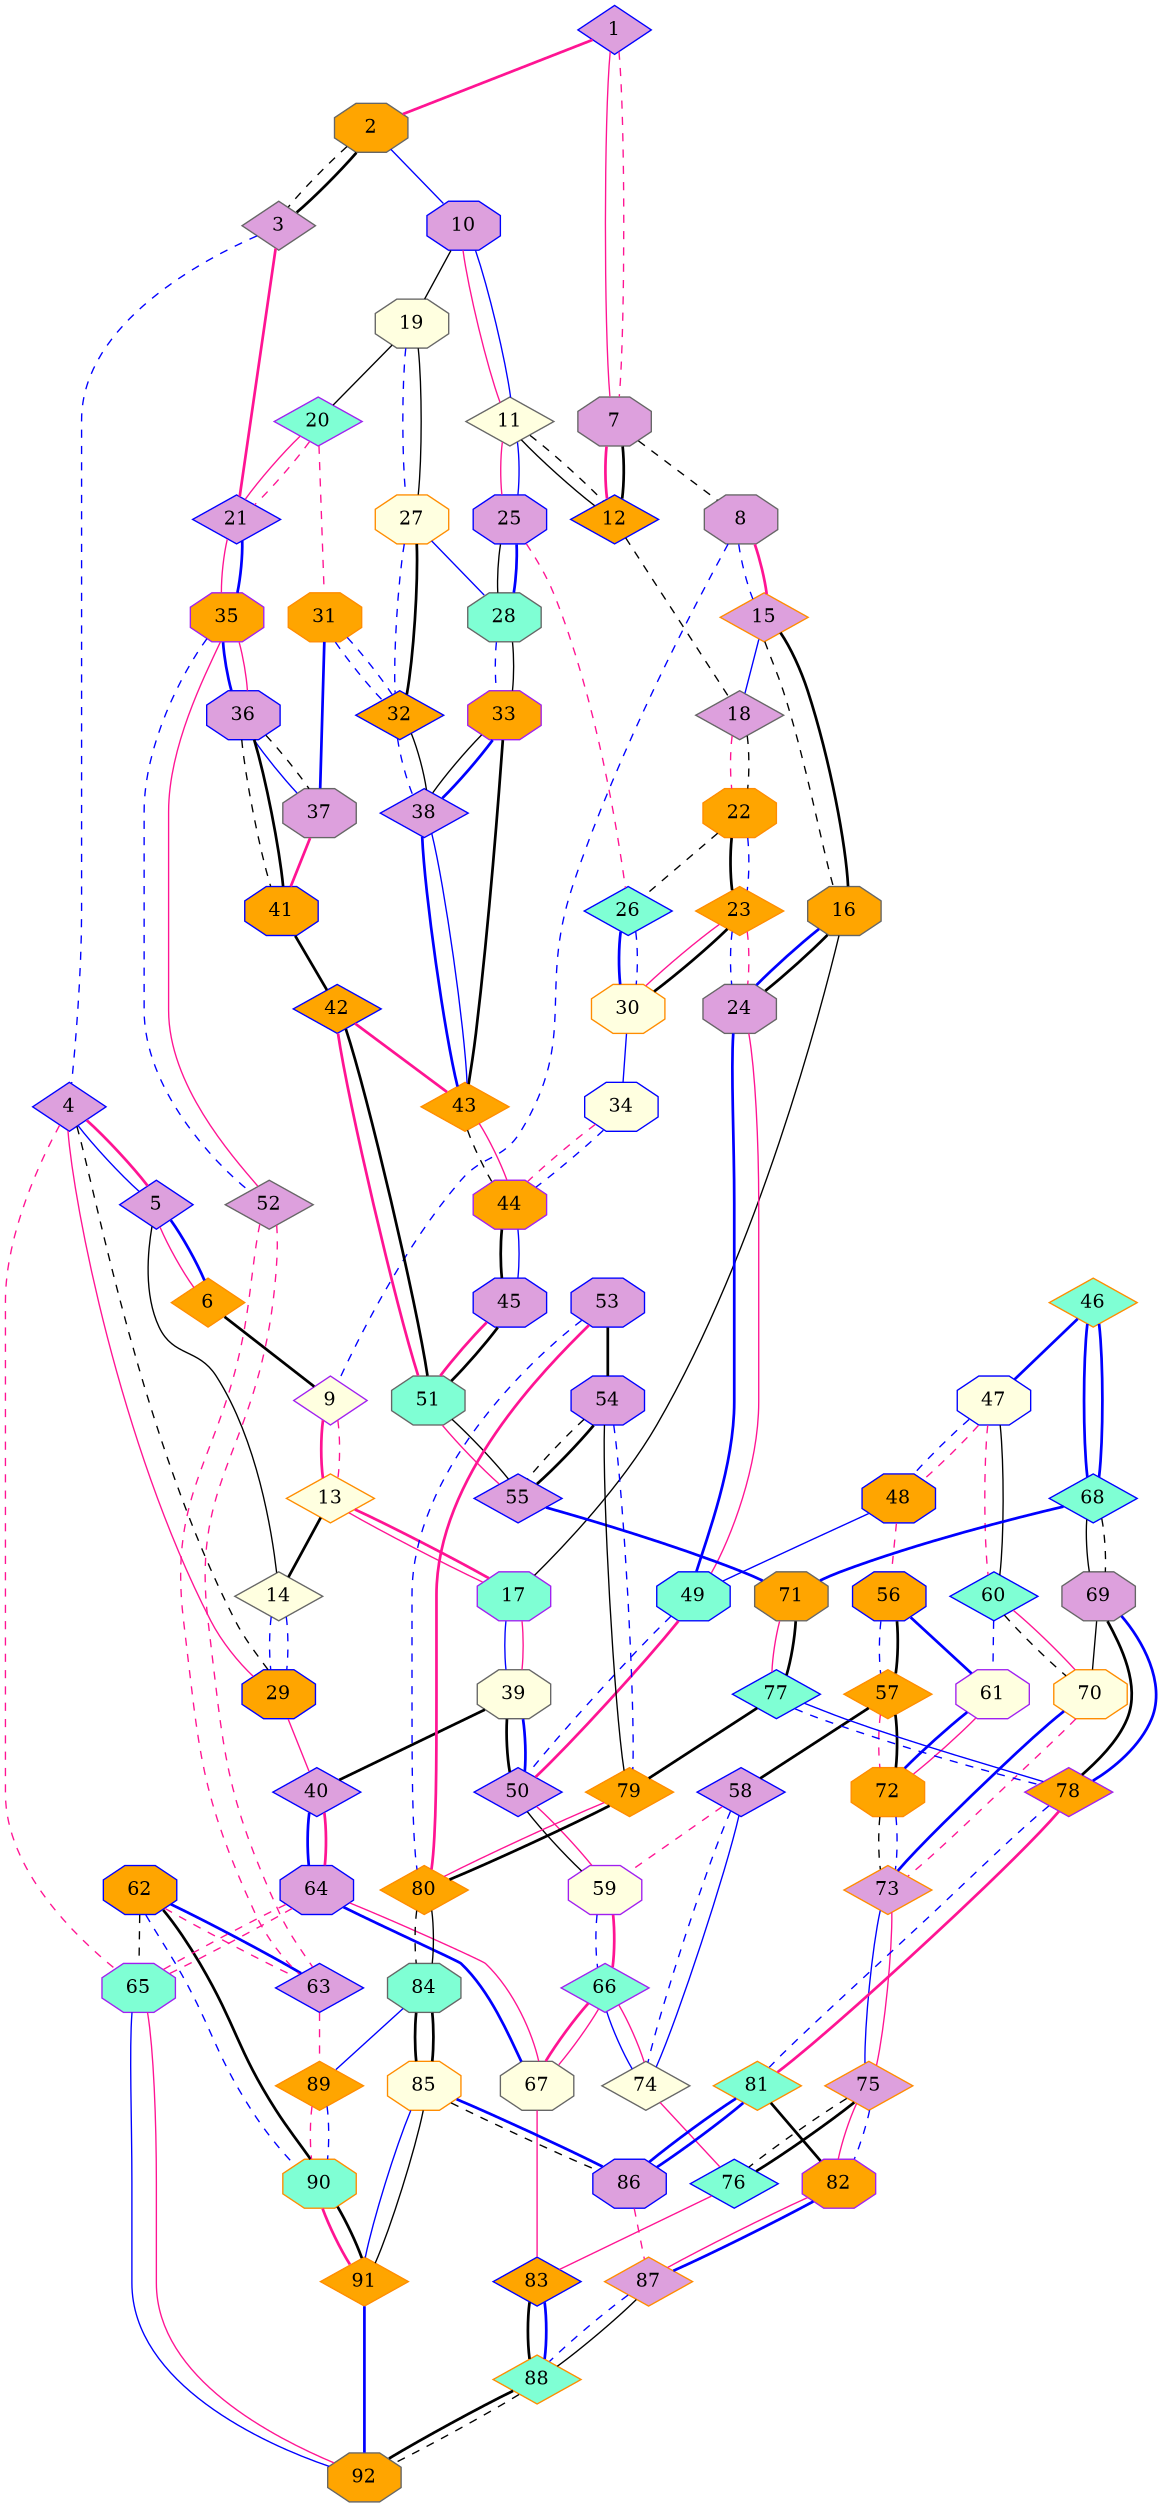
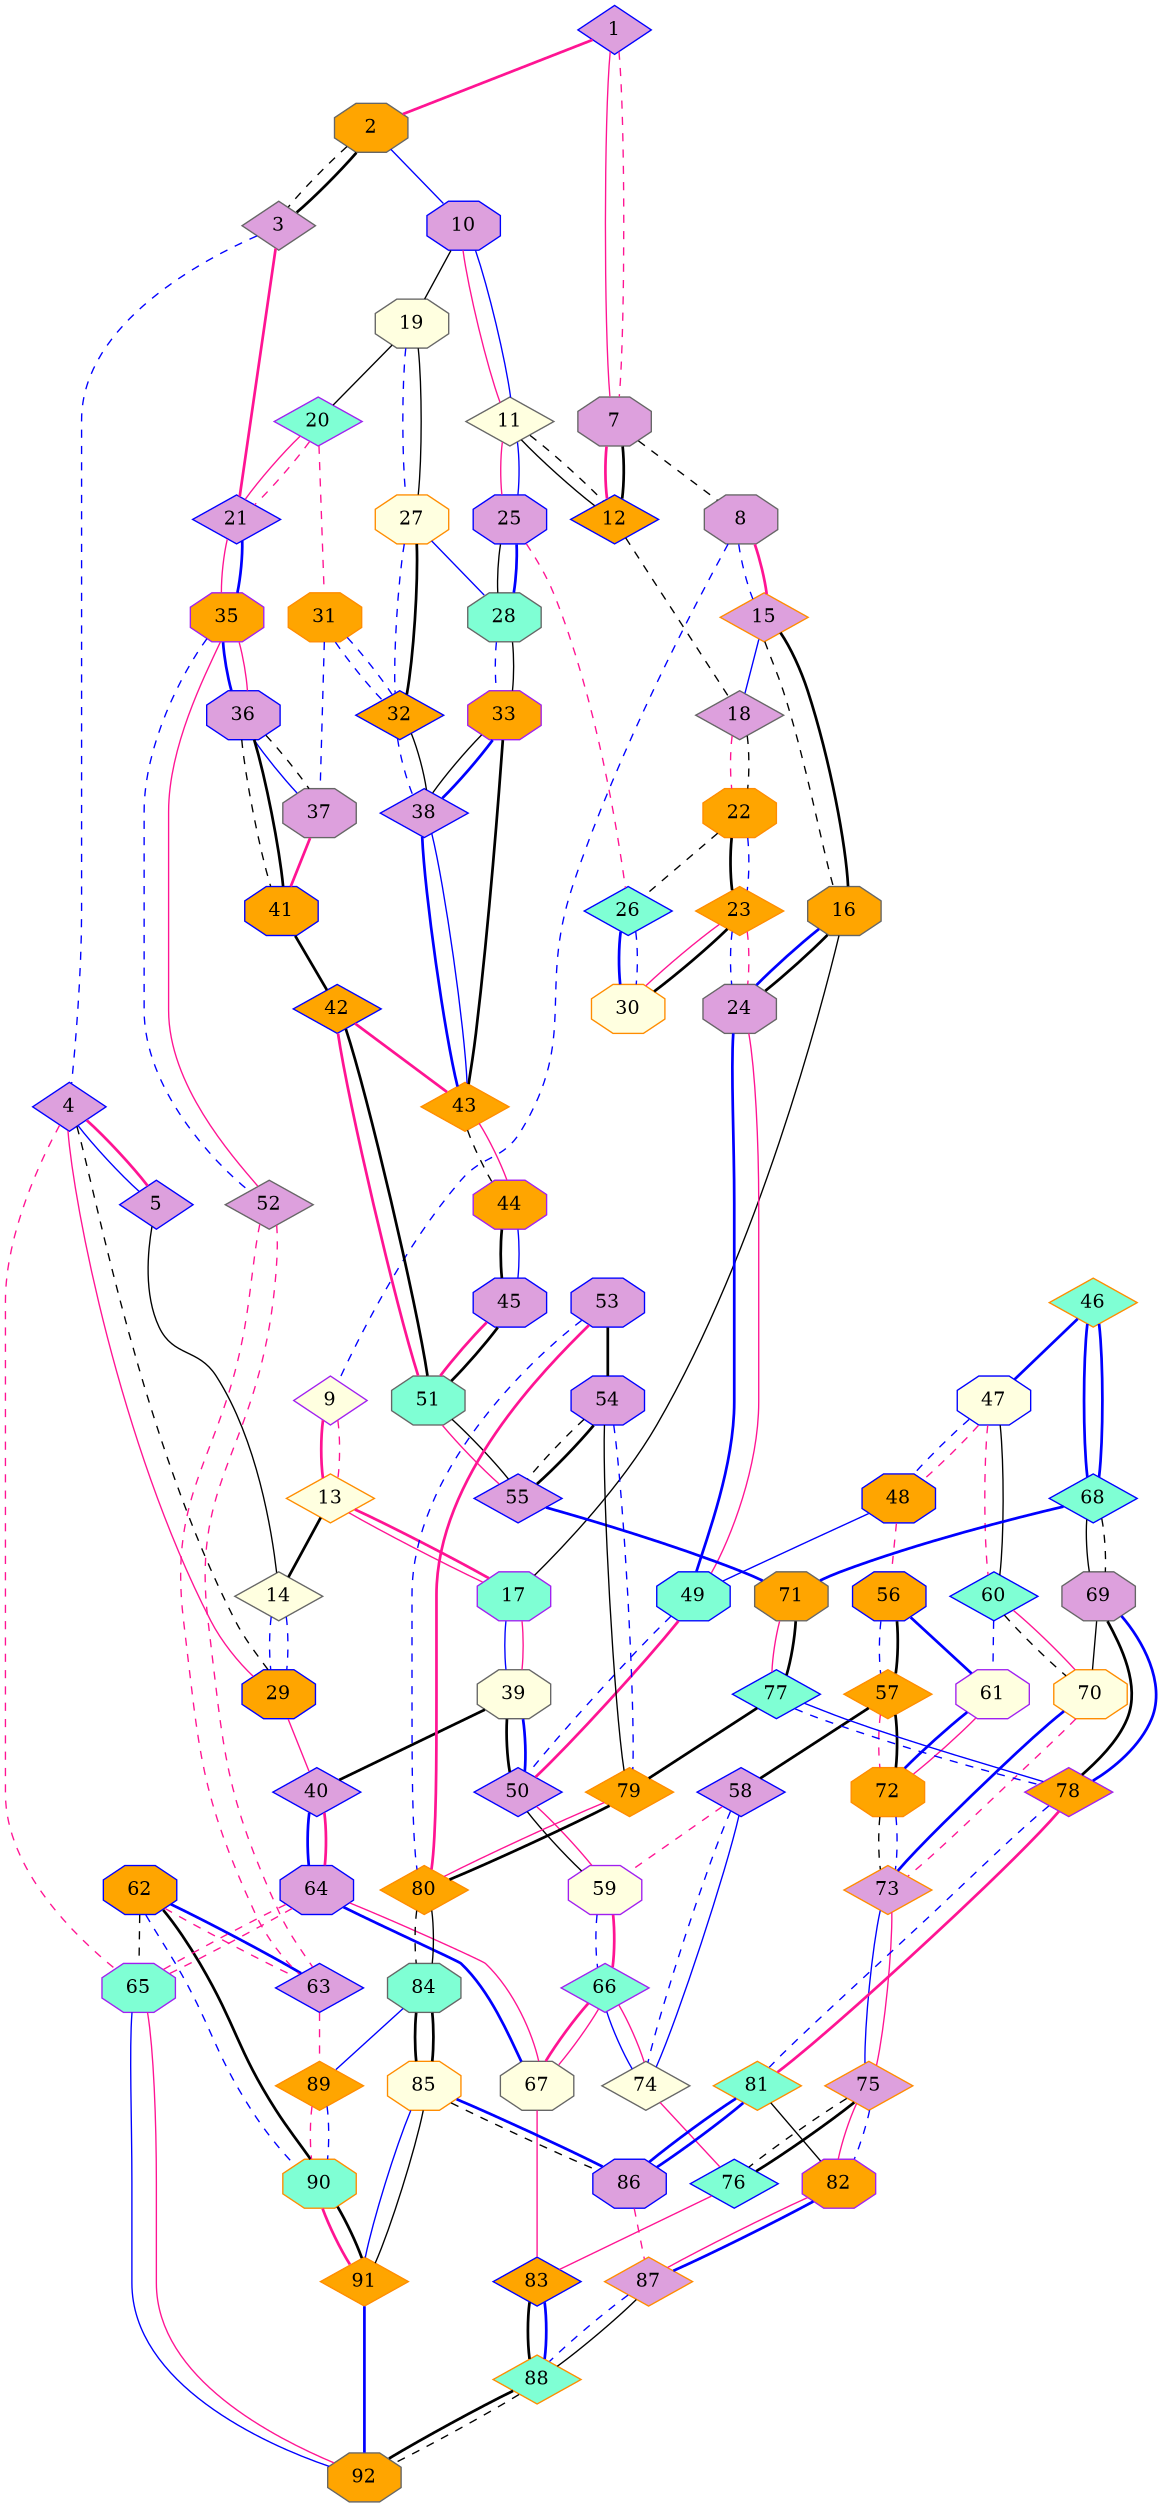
  graph {
    node [color=blue fillcolor=plum shape=octagon style=filled]
    edge [color=blue style=bold]
    1 [shape=diamond]
    2 [color=gray40 fillcolor=orange]
    7 [color=gray40]
    3 [color=gray40 shape=diamond]
    10
    8 [color=gray40]
    12 [fillcolor=orange shape=diamond]
    4 [shape=diamond]
    21 [shape=diamond]
    11 [color=gray40 fillcolor=lightyellow shape=diamond]
    19 [color=gray40 fillcolor=lightyellow]
    5 [shape=diamond]
    29 [fillcolor=orange]
    65 [color=purple fillcolor=aquamarine]
    35 [color=purple fillcolor=orange]
    62 [fillcolor=orange]
    63 [shape=diamond]
    90 [color=darkorange fillcolor=aquamarine]
-   6 [color=darkorange fillcolor=orange shape=diamond]
    14 [color=gray40 fillcolor=lightyellow shape=diamond]
    40 [shape=diamond]
    92 [color=gray40 fillcolor=orange]
    9 [color=purple fillcolor=lightyellow shape=diamond]
    13 [color=darkorange fillcolor=lightyellow shape=diamond]
    15 [color=darkorange shape=diamond]
    18 [color=gray40 shape=diamond]
    16 [color=gray40 fillcolor=orange]
    17 [color=purple fillcolor=aquamarine]
    25
    20 [color=purple fillcolor=aquamarine shape=diamond]
    27 [color=darkorange fillcolor=lightyellow]
    26 [fillcolor=aquamarine shape=diamond]
    28 [color=gray40 fillcolor=aquamarine]
    22 [color=darkorange fillcolor=orange]
    39 [color=gray40 fillcolor=lightyellow]
    24 [color=gray40]
    49 [fillcolor=aquamarine]
    50 [shape=diamond]
    23 [color=darkorange fillcolor=orange shape=diamond]
    31 [color=darkorange fillcolor=orange]
    32 [fillcolor=orange shape=diamond]
    37 [color=gray40]
    36
    52 [color=gray40 shape=diamond]
    30 [color=darkorange fillcolor=lightyellow]
-   34 [fillcolor=lightyellow]
    33 [color=purple fillcolor=orange]
    38 [shape=diamond]
    43 [color=darkorange fillcolor=orange shape=diamond]
    64
    44 [color=purple fillcolor=orange]
    41 [fillcolor=orange]
    45
    42 [fillcolor=orange shape=diamond]
    59 [color=purple fillcolor=lightyellow]
    67 [color=gray40 fillcolor=lightyellow]
    51 [color=gray40 fillcolor=aquamarine]
    55 [shape=diamond]
    46 [color=darkorange fillcolor=aquamarine shape=diamond]
    47 [fillcolor=lightyellow]
    68 [fillcolor=aquamarine shape=diamond]
    48 [fillcolor=orange]
    60 [fillcolor=aquamarine shape=diamond]
    71 [color=gray40 fillcolor=orange]
    69 [color=gray40]
    56 [fillcolor=orange]
    61 [color=purple fillcolor=lightyellow]
    70 [color=darkorange fillcolor=lightyellow]
    57 [color=darkorange fillcolor=orange shape=diamond]
    66 [color=purple fillcolor=aquamarine shape=diamond]
    53
    54
    80 [color=darkorange fillcolor=orange shape=diamond]
    89 [color=darkorange fillcolor=orange shape=diamond]
    79 [color=darkorange fillcolor=orange shape=diamond]
    84 [color=gray40 fillcolor=aquamarine]
    77 [fillcolor=aquamarine shape=diamond]
    58 [shape=diamond]
    72 [color=darkorange fillcolor=orange]
    74 [color=gray40 fillcolor=lightyellow shape=diamond]
    73 [color=darkorange shape=diamond]
    76 [fillcolor=aquamarine shape=diamond]
    91 [color=darkorange fillcolor=orange shape=diamond]
    83 [fillcolor=orange shape=diamond]
    88 [color=darkorange fillcolor=aquamarine shape=diamond]
    78 [color=purple fillcolor=orange shape=diamond]
    81 [color=darkorange fillcolor=aquamarine shape=diamond]
    75 [color=darkorange shape=diamond]
    82 [color=purple fillcolor=orange]
    87 [color=darkorange shape=diamond]
    86
    85 [color=darkorange fillcolor=lightyellow]
    1 -- 2 [color=deeppink]
    1 -- 7 [color=deeppink style=solid]
    1 -- 7 [color=deeppink style=dashed]
    2 -- 3 [color=black style=dashed]
    2 -- 3 [color=black]
    2 -- 10 [style=solid]
    7 -- 8 [color=black style=dashed]
    7 -- 12 [color=deeppink]
    7 -- 12 [color=black]
    3 -- 4 [style=dashed]
    3 -- 21 [color=deeppink]
    10 -- 11 [color=deeppink style=solid]
    10 -- 11 [style=solid]
    10 -- 19 [color=black style=solid]
    8 -- 9 [style=dashed]
    8 -- 15 [style=dashed]
    8 -- 15 [color=deeppink]
    12 -- 18 [color=black style=dashed]
    4 -- 5 [style=solid]
    4 -- 5 [color=deeppink]
    4 -- 29 [color=deeppink style=solid]
    4 -- 29 [color=black style=dashed]
    4 -- 65 [color=deeppink style=dashed]
    21 -- 35 [color=deeppink style=solid]
    21 -- 35
    11 -- 12 [color=black style=solid]
    11 -- 12 [color=black style=dashed]
    11 -- 25 [color=deeppink style=solid]
    11 -- 25 [style=solid]
    19 -- 20 [color=black style=solid]
    19 -- 27 [style=dashed]
    19 -- 27 [color=black style=solid]
-   5 -- 6 [color=deeppink style=solid]
-   5 -- 6
    5 -- 14 [color=black style=solid]
    29 -- 40 [color=deeppink style=solid]
    65 -- 92 [style=solid]
    65 -- 92 [color=deeppink style=solid]
    35 -- 36
    35 -- 36 [color=deeppink style=solid]
    35 -- 52 [style=dashed]
    35 -- 52 [color=deeppink style=solid]
    62 -- 65 [color=black style=dashed]
    62 -- 63 [color=deeppink style=dashed]
    62 -- 63
    62 -- 90 [style=dashed]
    62 -- 90 [color=black]
    63 -- 89 [color=deeppink style=dashed]
    90 -- 91 [color=deeppink]
    90 -- 91 [color=black]
-   6 -- 9 [color=black]
    14 -- 29 [style=dashed]
    14 -- 29 [style=dashed]
    40 -- 64
    40 -- 64 [color=deeppink]
    9 -- 13 [color=deeppink]
    9 -- 13 [color=deeppink style=dashed]
    13 -- 14 [color=black]
    13 -- 17 [color=deeppink style=solid]
    13 -- 17 [color=deeppink]
    15 -- 18 [style=solid]
    15 -- 16 [color=black style=dashed]
    15 -- 16 [color=black]
    18 -- 22 [color=deeppink style=dashed]
    18 -- 22 [color=black style=dashed]
    16 -- 17 [color=black style=solid]
    16 -- 24
    16 -- 24 [color=black]
    17 -- 39 [style=solid]
    17 -- 39 [color=deeppink style=solid]
    25 -- 26 [color=deeppink style=dashed]
    25 -- 28 [color=black style=solid]
    25 -- 28
    20 -- 21 [color=deeppink style=solid]
    20 -- 21 [color=deeppink style=dashed]
    20 -- 31 [color=deeppink style=dashed]
    27 -- 28 [style=solid]
    27 -- 32 [style=dashed]
    27 -- 32 [color=black]
    26 -- 30
    26 -- 30 [style=dashed]
    28 -- 33 [style=dashed]
    28 -- 33 [color=black style=solid]
    22 -- 26 [color=black style=dashed]
    22 -- 23 [color=black]
    22 -- 23 [style=dashed]
    39 -- 40 [color=black]
    39 -- 50 [color=black]
    39 -- 50
    24 -- 49
    24 -- 49 [color=deeppink style=solid]
    49 -- 50 [style=dashed]
    49 -- 50 [color=deeppink]
    50 -- 59 [color=black style=solid]
    50 -- 59 [color=deeppink style=solid]
    23 -- 24 [style=dashed]
    23 -- 24 [color=deeppink style=dashed]
    23 -- 30 [color=deeppink style=solid]
    23 -- 30 [color=black]
    31 -- 32 [style=dashed]
    31 -- 32 [style=dashed]
-   31 -- 37
+   31 -- 37 [style=dashed]
    32 -- 38 [style=dashed]
    32 -- 38 [color=black style=solid]
    37 -- 41 [color=deeppink]
    36 -- 37 [style=solid]
    36 -- 37 [color=black style=dashed]
    36 -- 41 [color=black style=dashed]
    36 -- 41 [color=black]
    52 -- 63 [color=deeppink style=dashed]
    52 -- 63 [color=deeppink style=dashed]
-   30 -- 34 [style=solid]
-   34 -- 44 [color=deeppink style=dashed]
-   34 -- 44 [style=dashed]
    33 -- 38 [color=black style=solid]
    33 -- 38
    33 -- 43 [color=black]
    38 -- 43
    38 -- 43 [style=solid]
    43 -- 44 [color=black style=dashed]
    43 -- 44 [color=deeppink style=solid]
    64 -- 65 [color=deeppink style=dashed]
    64 -- 65 [color=deeppink style=dashed]
    64 -- 67
    64 -- 67 [color=deeppink style=solid]
    44 -- 45 [color=black]
    44 -- 45 [style=solid]
    41 -- 42 [color=black]
    45 -- 51 [color=deeppink]
    45 -- 51 [color=black]
    42 -- 43 [color=deeppink]
    42 -- 51 [color=deeppink]
    42 -- 51 [color=black]
    59 -- 66 [style=dashed]
    59 -- 66 [color=deeppink]
    67 -- 83 [color=deeppink style=solid]
    51 -- 55 [color=deeppink style=solid]
    51 -- 55 [color=black style=solid]
    55 -- 71
    46 -- 47
    46 -- 68
    46 -- 68
    47 -- 48 [style=dashed]
    47 -- 48 [color=deeppink style=dashed]
    47 -- 60 [color=deeppink style=dashed]
    47 -- 60 [color=black style=solid]
    68 -- 71
    68 -- 69 [color=black style=solid]
    68 -- 69 [color=black style=dashed]
    48 -- 49 [style=solid]
    48 -- 56 [color=deeppink style=dashed]
    60 -- 61 [style=dashed]
    60 -- 70 [color=black style=dashed]
    60 -- 70 [color=deeppink style=solid]
    71 -- 77 [color=deeppink style=solid]
    71 -- 77 [color=black]
    69 -- 70 [color=black style=solid]
    69 -- 78 [color=black]
    69 -- 78
    56 -- 61
    56 -- 57 [style=dashed]
    56 -- 57 [color=black]
    61 -- 72
    61 -- 72 [color=deeppink style=solid]
    70 -- 73
    70 -- 73 [color=deeppink style=dashed]
    57 -- 58 [color=black]
    57 -- 72 [color=deeppink style=dashed]
    57 -- 72 [color=black]
    66 -- 67 [color=deeppink]
    66 -- 67 [color=deeppink style=solid]
    66 -- 74 [style=solid]
    66 -- 74 [color=deeppink style=solid]
    53 -- 54 [color=black]
    53 -- 80 [style=dashed]
    53 -- 80 [color=deeppink]
    54 -- 55 [color=black style=dashed]
    54 -- 55 [color=black]
    54 -- 79 [color=black style=solid]
    54 -- 79 [style=dashed]
    80 -- 84 [color=black style=dashed]
    80 -- 84 [color=black style=solid]
    89 -- 90 [color=deeppink style=dashed]
    89 -- 90 [style=dashed]
    79 -- 80 [color=deeppink style=solid]
    79 -- 80 [color=black]
    84 -- 89 [style=solid]
    84 -- 85 [color=black]
    84 -- 85 [color=black]
    77 -- 79 [color=black]
    77 -- 78 [style=dashed]
    77 -- 78 [style=solid]
    58 -- 59 [color=deeppink style=dashed]
    58 -- 74 [style=dashed]
    58 -- 74 [style=solid]
    72 -- 73 [color=black style=dashed]
    72 -- 73 [style=dashed]
    74 -- 76 [color=deeppink style=solid]
    73 -- 75 [style=solid]
    73 -- 75 [color=deeppink style=solid]
    76 -- 83 [color=deeppink style=solid]
    91 -- 92
    83 -- 88 [color=black]
    83 -- 88
    88 -- 92 [color=black]
    88 -- 92 [color=black style=dashed]
    78 -- 81 [style=dashed]
    78 -- 81 [color=deeppink]
-   81 -- 82 [color=black]
+   81 -- 82 [color=black style=solid]
    81 -- 86
    81 -- 86
    75 -- 76 [color=black style=dashed]
    75 -- 76 [color=black]
    75 -- 82 [color=deeppink style=solid]
    75 -- 82 [style=dashed]
    82 -- 87 [color=deeppink style=solid]
    82 -- 87
    87 -- 88 [style=dashed]
    87 -- 88 [color=black style=solid]
    86 -- 87 [color=deeppink style=dashed]
    85 -- 91 [style=solid]
    85 -- 91 [color=black style=solid]
    85 -- 86 [color=black style=dashed]
    85 -- 86
  }
